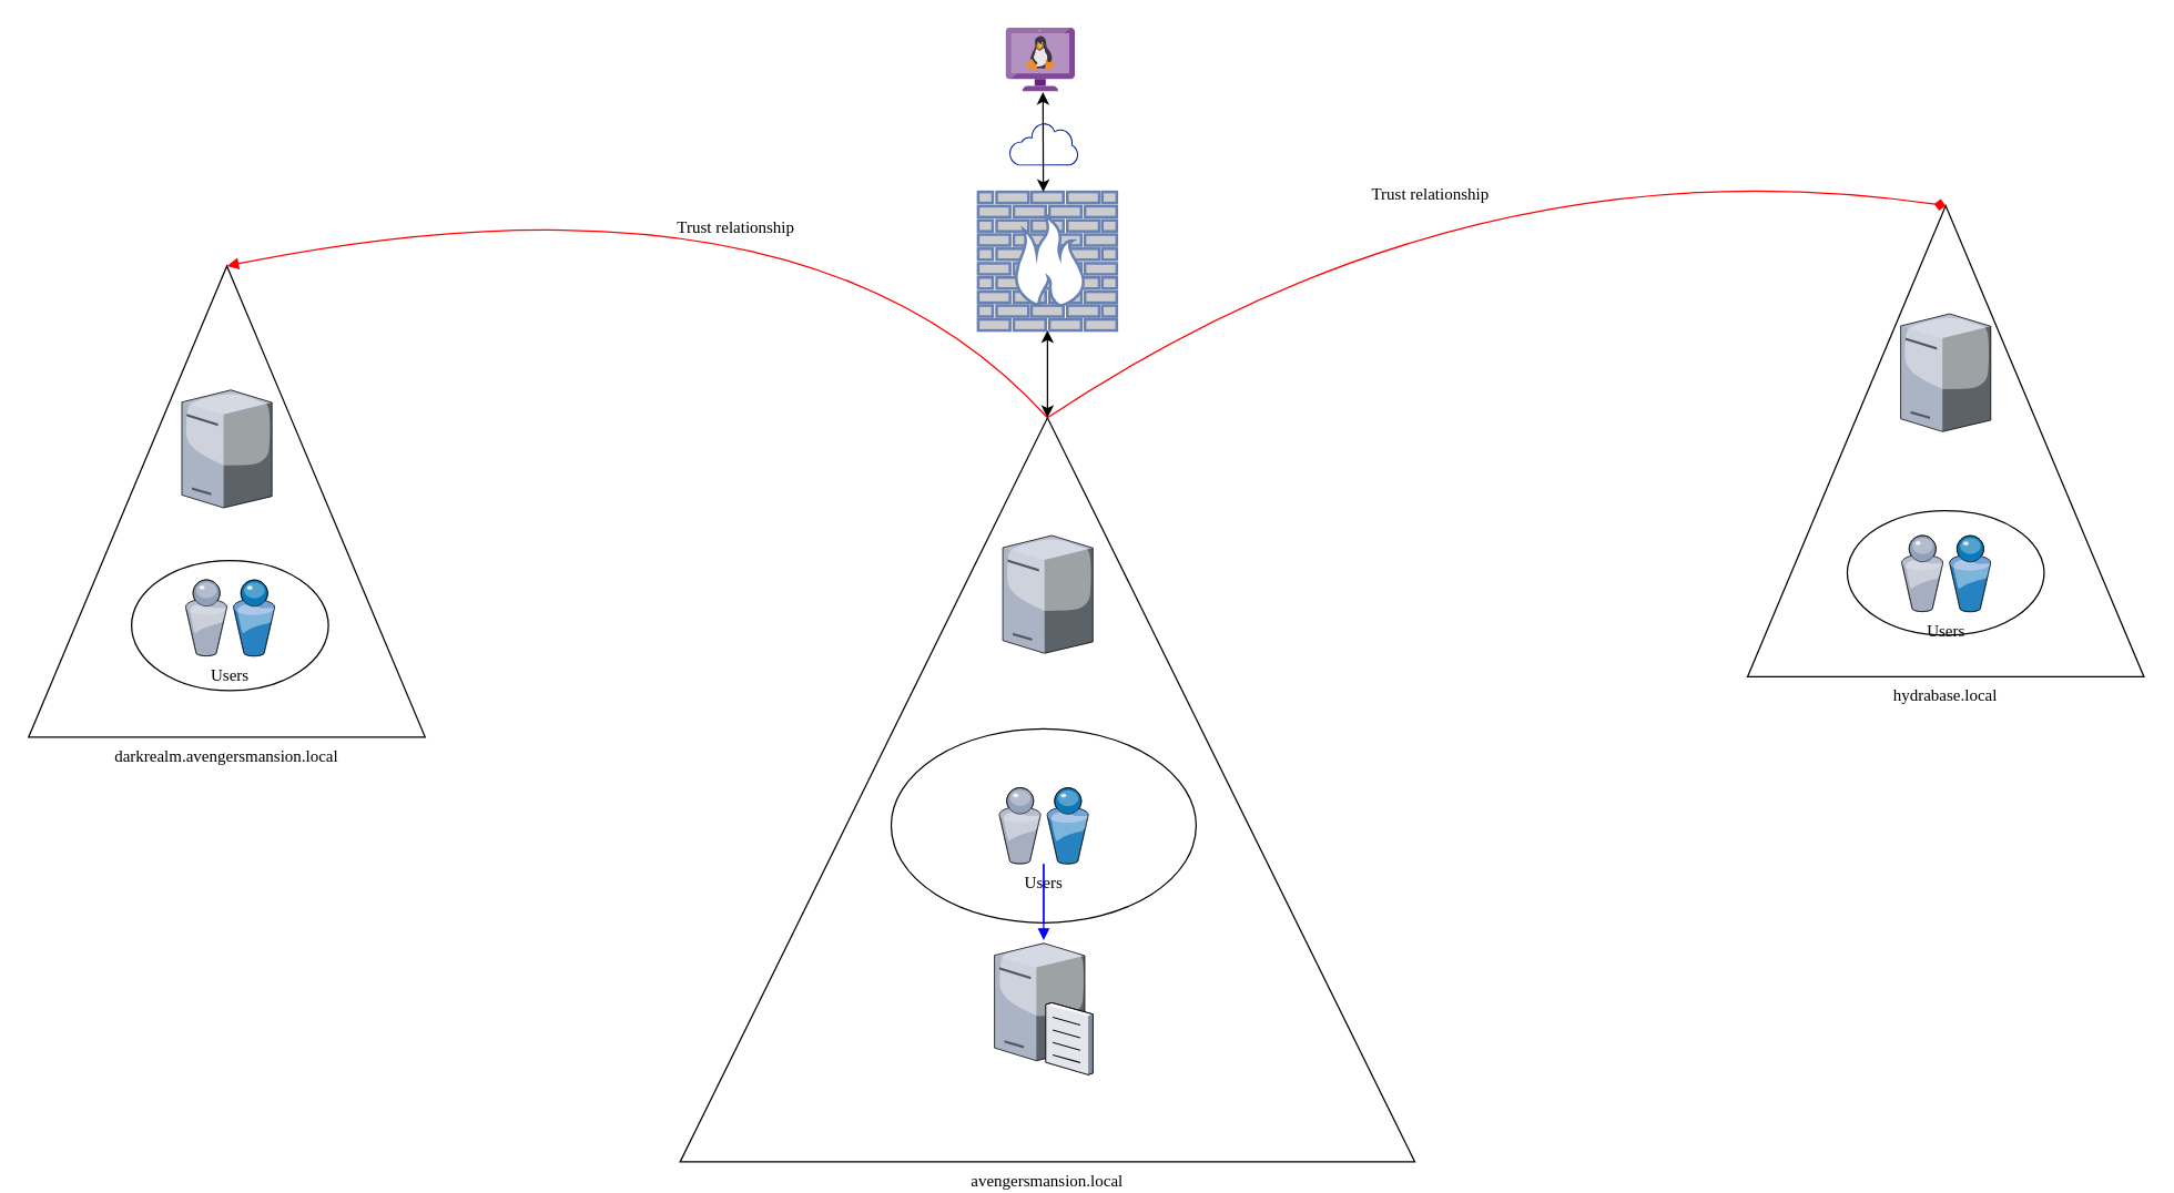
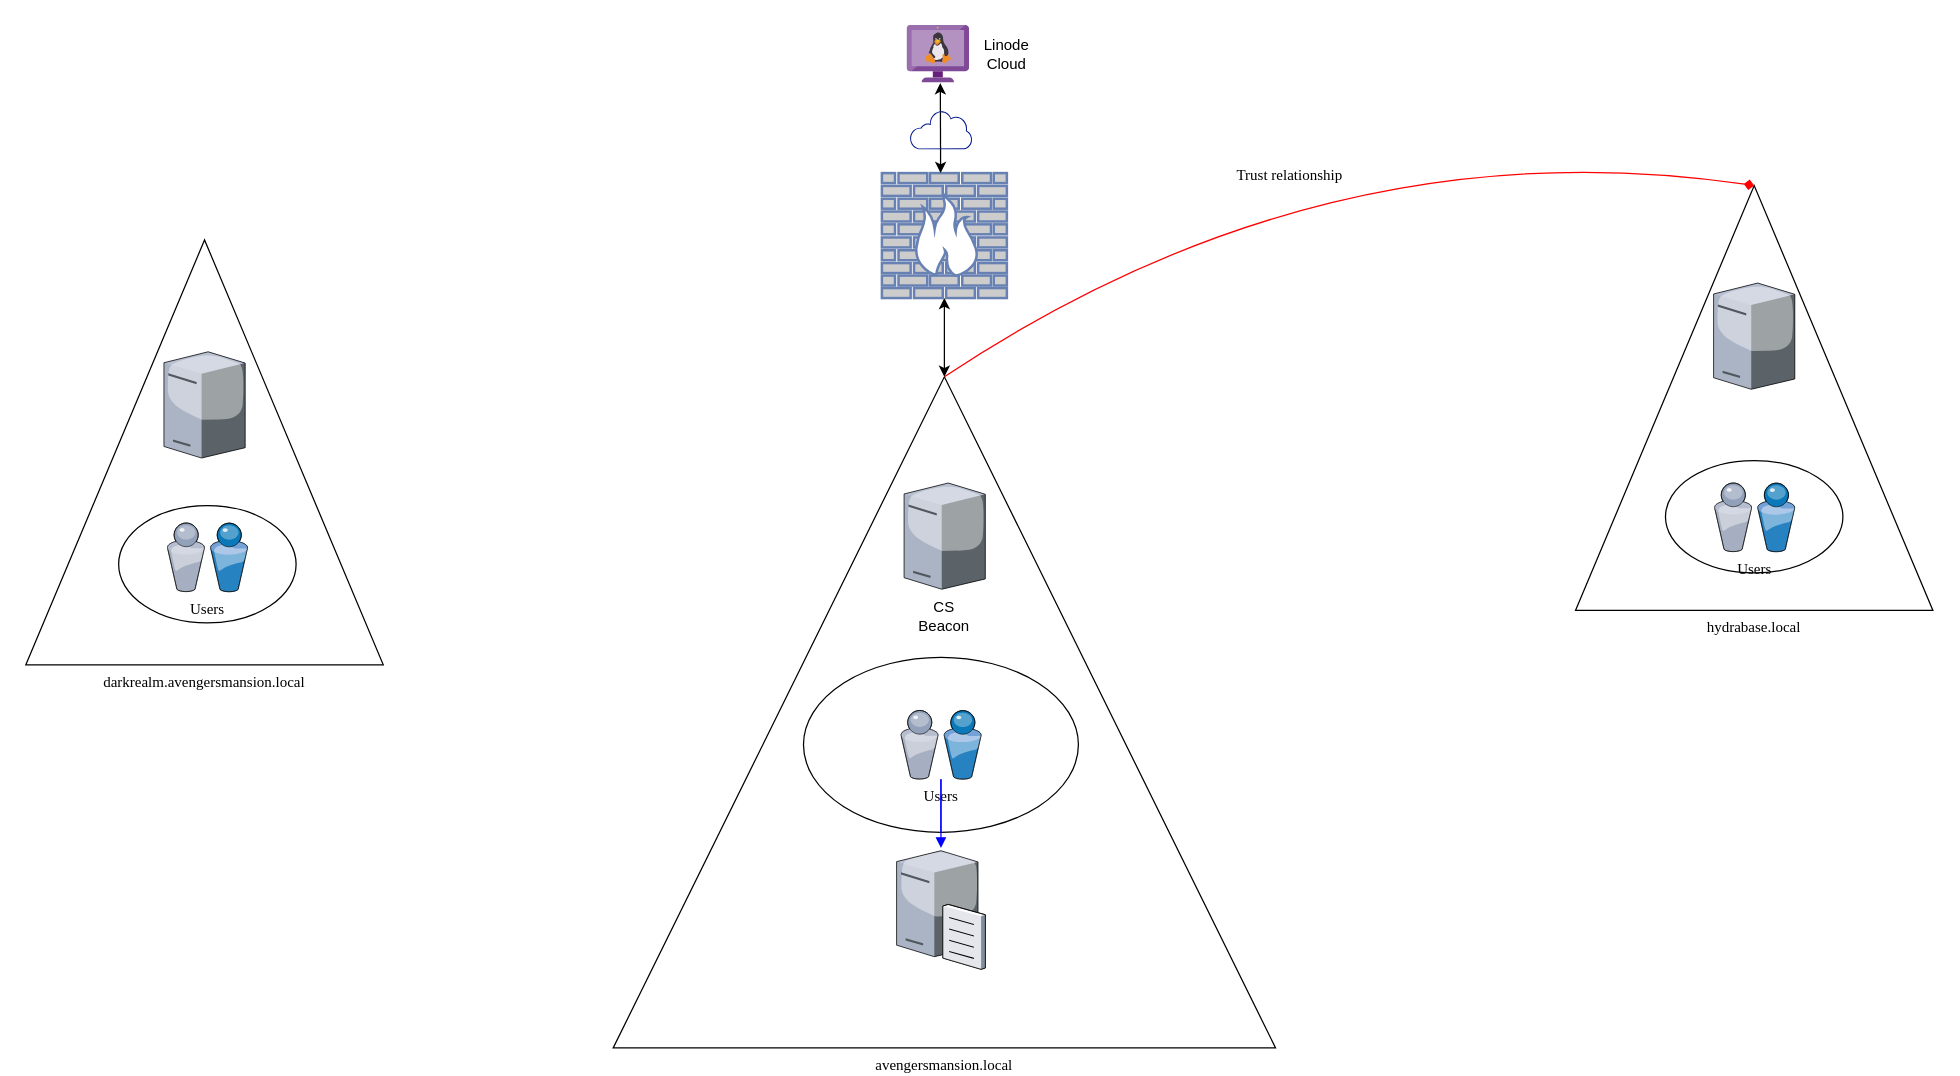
  <mxCell id="0" />
  <mxCell id="1" parent="0" />
  <mxCell id="2" value="avengersmansion.local" style="triangle;whiteSpace=wrap;html=1;rounded=0;shadow=0;comic=0;strokeWidth=1;fontFamily=Verdana;direction=north;labelPosition=center;verticalLabelPosition=bottom;align=center;verticalAlign=top;" parent="1" vertex="1"><mxGeometry x="490" y="301" width="530" height="537" as="geometry" /></mxCell>
  <mxCell id="3" value="darkrealm.avengersmansion.local" style="triangle;whiteSpace=wrap;html=1;rounded=0;shadow=0;comic=0;strokeWidth=1;fontFamily=Verdana;direction=north;labelPosition=center;verticalLabelPosition=bottom;align=center;verticalAlign=top;" parent="1" vertex="1"><mxGeometry x="20" y="191.5" width="286" height="340" as="geometry" /></mxCell>
  <mxCell id="4" value="" style="ellipse;whiteSpace=wrap;html=1;rounded=0;shadow=0;comic=0;strokeWidth=1;fontFamily=Verdana;" parent="1" vertex="1"><mxGeometry x="94.25" y="404" width="142" height="94" as="geometry" /></mxCell>
  <mxCell id="5" value="" style="verticalLabelPosition=bottom;aspect=fixed;html=1;verticalAlign=top;strokeColor=none;shape=mxgraph.citrix.file_server;rounded=0;shadow=0;comic=0;fontFamily=Verdana;" parent="1" vertex="1"><mxGeometry x="716.75" y="678" width="71" height="97" as="geometry" /></mxCell>
  <mxCell id="6" value="Users" style="verticalLabelPosition=bottom;aspect=fixed;html=1;verticalAlign=top;strokeColor=none;shape=mxgraph.citrix.users;rounded=0;shadow=0;comic=0;fontFamily=Verdana;" parent="1" vertex="1"><mxGeometry x="133" y="418" width="64.5" height="55" as="geometry" /></mxCell>
  <mxCell id="7" value="" style="verticalLabelPosition=bottom;aspect=fixed;html=1;verticalAlign=top;strokeColor=none;shape=mxgraph.citrix.tower_server;rounded=0;shadow=0;comic=0;fontFamily=Verdana;" parent="1" vertex="1"><mxGeometry x="130.5" y="281" width="65" height="85" as="geometry" /></mxCell>
  <mxCell id="8" value="" style="ellipse;whiteSpace=wrap;html=1;rounded=0;shadow=0;comic=0;strokeWidth=1;fontFamily=Verdana;" parent="1" vertex="1"><mxGeometry x="642.25" y="525.5" width="220" height="140" as="geometry" /></mxCell>
  <mxCell id="9" value="" style="verticalLabelPosition=bottom;aspect=fixed;html=1;verticalAlign=top;strokeColor=none;shape=mxgraph.citrix.tower_server;rounded=0;shadow=0;comic=0;fontFamily=Verdana;" parent="1" vertex="1"><mxGeometry x="722.75" y="386" width="65" height="85" as="geometry" /></mxCell>
  <mxCell id="10" value="hydrabase.local" style="triangle;whiteSpace=wrap;html=1;rounded=0;shadow=0;comic=0;strokeWidth=1;fontFamily=Verdana;direction=north;labelPosition=center;verticalLabelPosition=bottom;align=center;verticalAlign=top;" parent="1" vertex="1"><mxGeometry x="1260" y="148" width="286" height="340" as="geometry" /></mxCell>
  <mxCell id="11" value="" style="ellipse;whiteSpace=wrap;html=1;rounded=0;shadow=0;comic=0;strokeWidth=1;fontFamily=Verdana;" parent="1" vertex="1"><mxGeometry x="1332" y="368" width="142" height="90" as="geometry" /></mxCell>
  <mxCell id="12" value="Users" style="verticalLabelPosition=bottom;aspect=fixed;html=1;verticalAlign=top;strokeColor=none;shape=mxgraph.citrix.users;rounded=0;shadow=0;comic=0;fontFamily=Verdana;" parent="1" vertex="1"><mxGeometry x="1371" y="386" width="64.5" height="55" as="geometry" /></mxCell>
  <mxCell id="13" value="" style="verticalLabelPosition=bottom;aspect=fixed;html=1;verticalAlign=top;strokeColor=none;shape=mxgraph.citrix.tower_server;rounded=0;shadow=0;comic=0;fontFamily=Verdana;" parent="1" vertex="1"><mxGeometry x="1370.5" y="226" width="65" height="85" as="geometry" /></mxCell>
  <mxCell id="14" style="edgeStyle=none;rounded=0;html=1;exitX=0.5;exitY=1;labelBackgroundColor=none;startArrow=none;startFill=0;endArrow=block;endFill=1;strokeColor=#0000FF;strokeWidth=1;fontFamily=Verdana;fontSize=12;fontColor=#000000;" parent="1" source="18" target="5" edge="1"><mxGeometry relative="1" as="geometry" /></mxCell>
  <mxCell id="15" value="Trust relationship" style="html=1;labelBackgroundColor=none;startArrow=none;startFill=0;endArrow=diamond;endFill=1;strokeColor=#FF0000;strokeWidth=1;fontFamily=Verdana;fontSize=12;entryX=1;entryY=0.5;curved=1;exitX=1;exitY=0.5;exitDx=0;exitDy=0;" parent="1" target="10" edge="1" source="2"><mxGeometry x="-0.106" y="-19" relative="1" as="geometry"><mxPoint x="755" y="238" as="sourcePoint" /><mxPoint x="1190" y="228" as="targetPoint" /><Array as="points"><mxPoint x="1060" y="98" /></Array><mxPoint as="offset" /></mxGeometry></mxCell>
- <mxCell id="16" value="Trust relationship" style="html=1;entryX=1;entryY=0.5;labelBackgroundColor=none;startArrow=none;startFill=0;endArrow=block;endFill=1;strokeColor=#FF0000;strokeWidth=1;fontFamily=Verdana;fontSize=12;curved=1;exitX=1;exitY=0.5;exitDx=0;exitDy=0;" parent="1" target="3" edge="1" source="2"><mxGeometry x="-0.064" y="45" relative="1" as="geometry"><mxPoint x="755" y="218" as="sourcePoint" /><Array as="points"><mxPoint x="580" y="108" /></Array><mxPoint as="offset" /></mxGeometry></mxCell>
  <mxCell id="17" value="" style="fontColor=#0066CC;verticalAlign=top;verticalLabelPosition=bottom;labelPosition=center;align=center;html=1;outlineConnect=0;fillColor=#CCCCCC;strokeColor=#6881B3;gradientColor=none;gradientDirection=north;strokeWidth=2;shape=mxgraph.networks.firewall;" vertex="1" parent="1"><mxGeometry x="705" y="138" width="100" height="100" as="geometry" /></mxCell>
  <mxCell id="18" value="Users" style="verticalLabelPosition=bottom;aspect=fixed;html=1;verticalAlign=top;strokeColor=none;shape=mxgraph.citrix.users;rounded=0;shadow=0;comic=0;fontFamily=Verdana;" parent="1" vertex="1"><mxGeometry x="720" y="568" width="64.5" height="55" as="geometry" /></mxCell>
  <mxCell id="19" value="" style="edgeStyle=none;rounded=0;html=1;exitX=0.5;exitY=1;labelBackgroundColor=none;startArrow=none;startFill=0;endArrow=none;endFill=1;strokeColor=#0000FF;strokeWidth=1;fontFamily=Verdana;fontSize=12;fontColor=#000000;" edge="1" parent="1" source="8" target="18"><mxGeometry relative="1" as="geometry"><mxPoint x="749" y="568" as="sourcePoint" /><mxPoint x="751.256" y="678" as="targetPoint" /></mxGeometry></mxCell>
  <mxCell id="20" value="" style="endArrow=classic;startArrow=classic;html=1;rounded=0;exitX=1;exitY=0.5;exitDx=0;exitDy=0;entryX=0.5;entryY=1;entryDx=0;entryDy=0;entryPerimeter=0;" edge="1" parent="1" source="2" target="17"><mxGeometry width="50" height="50" relative="1" as="geometry"><mxPoint x="716.75" y="288" as="sourcePoint" /><mxPoint x="766.75" y="238" as="targetPoint" /></mxGeometry></mxCell>
  <mxCell id="21" value="" style="endArrow=classic;startArrow=classic;html=1;rounded=0;" edge="1" parent="1"><mxGeometry width="50" height="50" relative="1" as="geometry"><mxPoint x="752" y="138" as="sourcePoint" /><mxPoint x="751.75" y="66" as="targetPoint" /></mxGeometry></mxCell>
+ <mxCell id="22" value="CS Beacon" style="text;html=1;strokeColor=none;fillColor=none;align=center;verticalAlign=middle;whiteSpace=wrap;rounded=0;" vertex="1" parent="1"><mxGeometry x="725.25" y="478" width="60" height="30" as="geometry" /></mxCell>
+ <mxCell id="23" value="Linode Cloud" style="text;html=1;strokeColor=none;fillColor=none;align=center;verticalAlign=middle;whiteSpace=wrap;rounded=0;" vertex="1" parent="1"><mxGeometry x="775.25" y="28" width="60" height="30" as="geometry" /></mxCell>
  <mxCell id="24" value="" style="sketch=0;aspect=fixed;html=1;points=[];align=center;image;fontSize=12;image=img/lib/mscae/VM_Linux_Non_Azure.svg;" vertex="1" parent="1"><mxGeometry x="725.25" y="20" width="50" height="46" as="geometry" /></mxCell>
  <mxCell id="25" value="" style="sketch=0;aspect=fixed;pointerEvents=1;shadow=0;dashed=0;html=1;strokeColor=none;labelPosition=center;verticalLabelPosition=bottom;verticalAlign=top;align=center;fillColor=#00188D;shape=mxgraph.mscae.enterprise.internet_hollow" vertex="1" parent="1"><mxGeometry x="727.25" y="88" width="50" height="31" as="geometry" /></mxCell>
